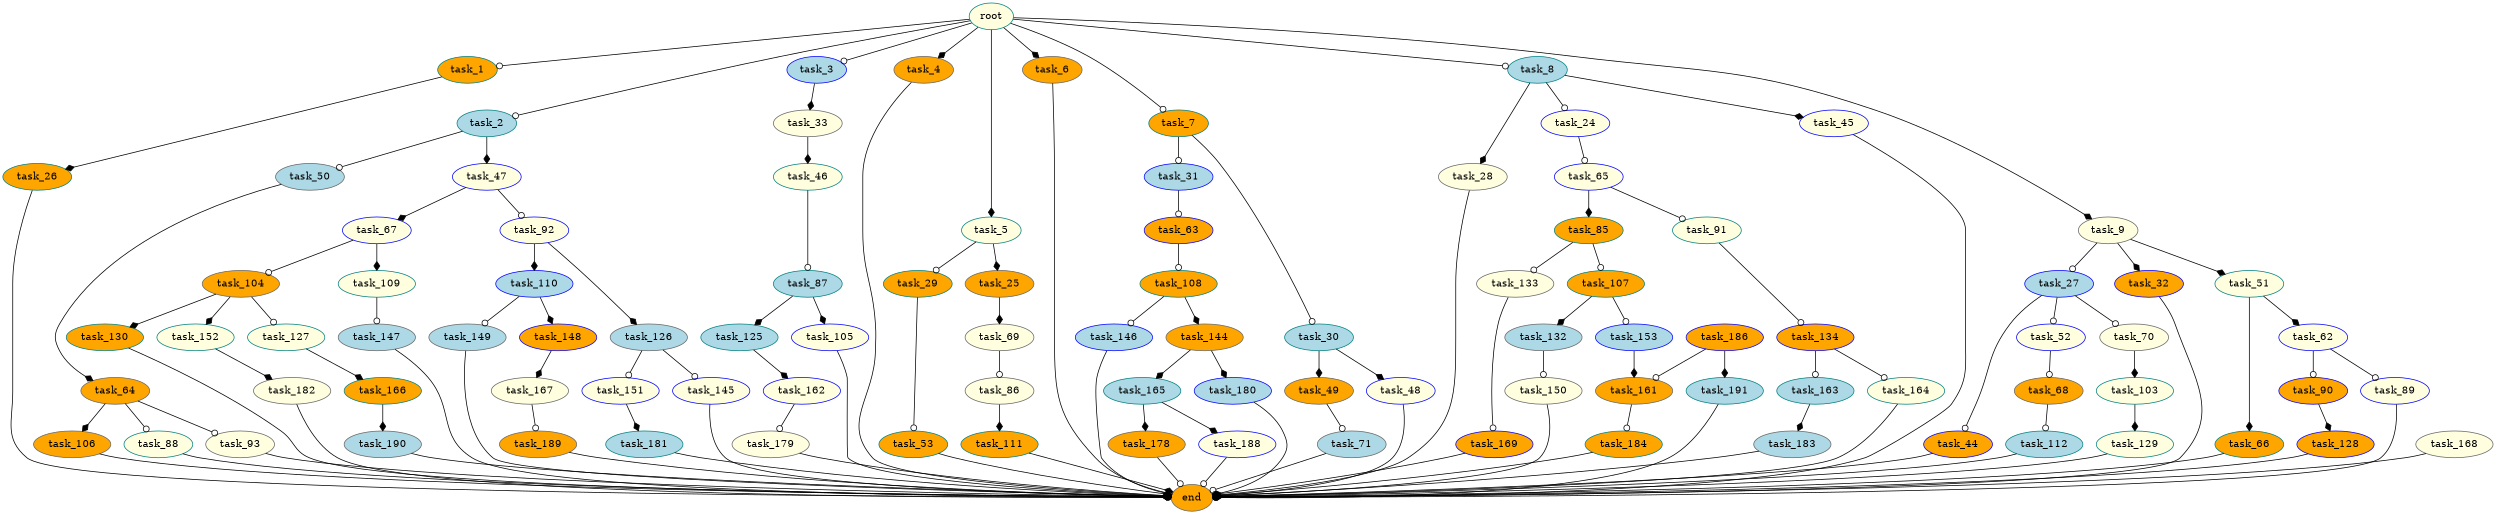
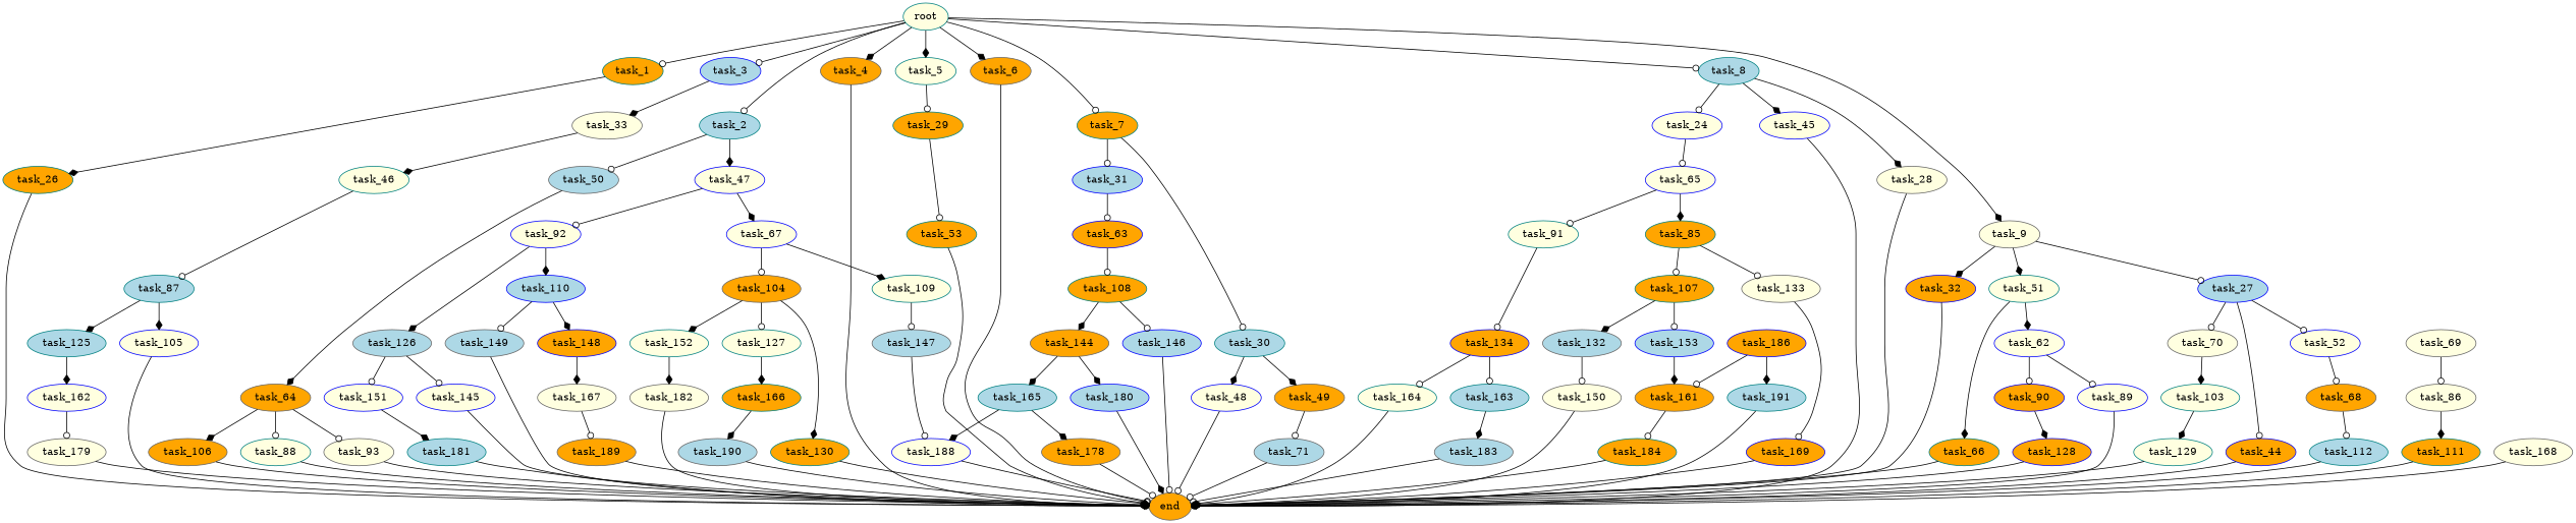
  digraph {
    node [color=teal fillcolor=lightyellow style=filled]
    edge [arrowhead=odot]
    root
    task_1 [fillcolor=orange]
    task_2 [fillcolor=lightblue]
    task_3 [color=blue fillcolor=lightblue]
    task_4 [color=gray40 fillcolor=orange]
    task_5
    task_6 [color=gray40 fillcolor=orange]
    task_7 [fillcolor=orange]
    task_8 [fillcolor=lightblue]
    task_9 [color=gray40]
    task_26 [fillcolor=orange]
    task_47 [color=blue]
    task_50 [color=gray40 fillcolor=lightblue]
    task_33 [color=gray40]
    end [color=gray40 fillcolor=orange]
-   task_25 [color=gray40 fillcolor=orange]
    task_29 [fillcolor=orange]
    task_30 [fillcolor=lightblue]
    task_31 [color=blue fillcolor=lightblue]
    task_24 [color=blue]
    task_28 [color=gray40]
    task_45 [color=blue]
    task_27 [color=blue fillcolor=lightblue]
    task_32 [color=blue fillcolor=orange]
    task_51
    task_67 [color=blue]
    task_92 [color=blue]
    task_64 [color=gray40 fillcolor=orange]
    task_46
    task_69 [color=gray40]
    task_53 [fillcolor=orange]
    task_48 [color=blue]
    task_49 [color=gray40 fillcolor=orange]
    task_63 [color=blue fillcolor=orange]
    task_65 [color=blue]
    task_44 [color=blue fillcolor=orange]
    task_52 [color=blue]
    task_70 [color=gray40]
    task_62 [color=blue]
    task_66 [fillcolor=orange]
    task_85 [fillcolor=orange]
    task_91
    task_86 [color=gray40]
    task_68 [color=gray40 fillcolor=orange]
    task_103
    task_71 [color=gray40 fillcolor=lightblue]
    task_108 [fillcolor=orange]
    task_87 [fillcolor=lightblue]
    task_105 [color=blue]
    task_125 [fillcolor=lightblue]
    task_104 [color=gray40 fillcolor=orange]
    task_109
    task_110 [color=blue fillcolor=lightblue]
    task_126 [color=gray40 fillcolor=lightblue]
    task_88
    task_93 [color=gray40]
    task_106 [color=gray40 fillcolor=orange]
    task_89 [color=blue]
    task_90 [color=blue fillcolor=orange]
    task_112 [fillcolor=lightblue]
    task_128 [color=blue fillcolor=orange]
    task_144 [color=gray40 fillcolor=orange]
    task_146 [color=blue fillcolor=lightblue]
    task_107 [fillcolor=orange]
    task_133 [color=gray40]
    task_134 [color=blue fillcolor=orange]
    task_127
    task_130 [fillcolor=orange]
    task_152
    task_147 [color=gray40 fillcolor=lightblue]
    task_111 [fillcolor=orange]
    task_129
    task_132 [color=gray40 fillcolor=lightblue]
    task_153 [color=blue fillcolor=lightblue]
    task_169 [color=blue fillcolor=orange]
    task_162 [color=blue]
    task_163 [fillcolor=lightblue]
    task_164
    task_148 [color=blue fillcolor=orange]
    task_149 [color=gray40 fillcolor=lightblue]
    task_145 [color=blue]
    task_151 [color=blue]
    task_166 [fillcolor=orange]
    task_182 [color=gray40]
    task_150 [color=gray40]
    task_161 [color=gray40 fillcolor=orange]
    task_165 [fillcolor=lightblue]
    task_180 [color=blue fillcolor=lightblue]
    task_167 [color=gray40]
    task_179 [color=gray40]
    task_181 [fillcolor=lightblue]
    task_190 [color=gray40 fillcolor=lightblue]
    task_168 [color=gray40]
    task_183 [color=gray40 fillcolor=lightblue]
    task_178 [color=gray40 fillcolor=orange]
    task_188 [color=blue]
    task_189 [color=gray40 fillcolor=orange]
    task_184 [fillcolor=orange]
    task_186 [color=blue fillcolor=orange]
    task_191 [fillcolor=lightblue]
    root -> task_1
    root -> task_2
    root -> task_3
    root -> task_4 [arrowhead=diamond]
    root -> task_5 [arrowhead=diamond]
    root -> task_6 [arrowhead=diamond]
    root -> task_7
    root -> task_8
    root -> task_9 [arrowhead=diamond]
    task_1 -> task_26 [arrowhead=diamond]
    task_2 -> task_47 [arrowhead=diamond]
    task_2 -> task_50
    task_3 -> task_33 [arrowhead=diamond]
    task_4 -> end
-   task_5 -> task_25 [arrowhead=diamond]
    task_5 -> task_29
    task_6 -> end
    task_7 -> task_30
    task_7 -> task_31
    task_8 -> task_24
    task_8 -> task_28 [arrowhead=diamond]
    task_8 -> task_45 [arrowhead=diamond]
    task_9 -> task_27
    task_9 -> task_32 [arrowhead=diamond]
    task_9 -> task_51 [arrowhead=diamond]
    task_26 -> end [arrowhead=diamond]
    task_47 -> task_67 [arrowhead=diamond]
    task_47 -> task_92
    task_50 -> task_64 [arrowhead=diamond]
    task_33 -> task_46 [arrowhead=diamond]
-   task_25 -> task_69 [arrowhead=diamond]
    task_29 -> task_53
    task_30 -> task_48 [arrowhead=diamond]
    task_30 -> task_49 [arrowhead=diamond]
    task_31 -> task_63
    task_24 -> task_65
    task_28 -> end
    task_45 -> end [arrowhead=diamond]
    task_27 -> task_44
    task_27 -> task_52
    task_27 -> task_70
    task_32 -> end
    task_51 -> task_62 [arrowhead=diamond]
    task_51 -> task_66 [arrowhead=diamond]
    task_67 -> task_104
    task_67 -> task_109 [arrowhead=diamond]
    task_92 -> task_110 [arrowhead=diamond]
    task_92 -> task_126 [arrowhead=diamond]
    task_64 -> task_88
    task_64 -> task_93
    task_64 -> task_106 [arrowhead=diamond]
    task_46 -> task_87
    task_69 -> task_86
    task_53 -> end [arrowhead=diamond]
    task_48 -> end
    task_49 -> task_71
    task_63 -> task_108
    task_65 -> task_85 [arrowhead=diamond]
    task_65 -> task_91
    task_44 -> end [arrowhead=diamond]
    task_52 -> task_68
    task_70 -> task_103 [arrowhead=diamond]
    task_62 -> task_89
    task_62 -> task_90
    task_66 -> end
    task_85 -> task_107
    task_85 -> task_133
    task_91 -> task_134
    task_86 -> task_111 [arrowhead=diamond]
    task_68 -> task_112
    task_103 -> task_129 [arrowhead=diamond]
    task_71 -> end
    task_108 -> task_144 [arrowhead=diamond]
    task_108 -> task_146
    task_87 -> task_105 [arrowhead=diamond]
    task_87 -> task_125 [arrowhead=diamond]
    task_105 -> end [arrowhead=diamond]
    task_125 -> task_162 [arrowhead=diamond]
    task_104 -> task_127
    task_104 -> task_130 [arrowhead=diamond]
    task_104 -> task_152 [arrowhead=diamond]
    task_109 -> task_147
    task_110 -> task_148 [arrowhead=diamond]
    task_110 -> task_149
    task_126 -> task_145
    task_126 -> task_151
    task_88 -> end [arrowhead=diamond]
    task_93 -> end [arrowhead=diamond]
    task_106 -> end
    task_89 -> end
    task_90 -> task_128 [arrowhead=diamond]
    task_112 -> end [arrowhead=diamond]
    task_128 -> end [arrowhead=diamond]
    task_144 -> task_165 [arrowhead=diamond]
    task_144 -> task_180 [arrowhead=diamond]
    task_146 -> end
    task_107 -> task_132 [arrowhead=diamond]
    task_107 -> task_153
    task_133 -> task_169
    task_134 -> task_163
    task_134 -> task_164
    task_127 -> task_166 [arrowhead=diamond]
    task_130 -> end [arrowhead=diamond]
    task_152 -> task_182 [arrowhead=diamond]
-   task_147 -> end
+   task_147 -> task_188
    task_111 -> end [arrowhead=diamond]
    task_129 -> end [arrowhead=diamond]
    task_132 -> task_150
    task_153 -> task_161 [arrowhead=diamond]
    task_169 -> end
    task_162 -> task_179
    task_163 -> task_183 [arrowhead=diamond]
    task_164 -> end [arrowhead=diamond]
    task_148 -> task_167 [arrowhead=diamond]
    task_149 -> end
    task_145 -> end [arrowhead=diamond]
    task_151 -> task_181 [arrowhead=diamond]
    task_166 -> task_190 [arrowhead=diamond]
    task_182 -> end
    task_150 -> end
    task_161 -> task_184
    task_165 -> task_178 [arrowhead=diamond]
    task_165 -> task_188 [arrowhead=diamond]
    task_180 -> end [arrowhead=diamond]
    task_167 -> task_189
    task_179 -> end [arrowhead=diamond]
    task_181 -> end [arrowhead=diamond]
    task_190 -> end [arrowhead=diamond]
    task_168 -> end
    task_183 -> end
    task_178 -> end
    task_188 -> end
    task_189 -> end
    task_184 -> end [arrowhead=diamond]
    task_186 -> task_161
    task_186 -> task_191 [arrowhead=diamond]
    task_191 -> end
  }
